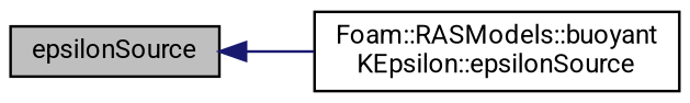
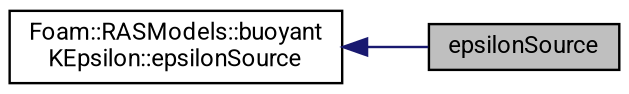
  digraph {
    rankdir=LR
    fontname=Roboto
    node [color=black fontname=Roboto fontsize=10 shape=record]
    n1 [fillcolor=grey75 fontcolor=black height=0.2 label=epsilonSource style=filled width=0.4]
    n2 [height=0.2 label="Foam::RASModels::buoyant\lKEpsilon::epsilonSource" width=0.4]
-   n1 -> n2 [color=midnightblue dir=back fontname=Roboto fontsize=10 labelfontname=Helvetica labelfontsize=10 style=solid]
+   n2 -> n1 [color=midnightblue dir=back fontname=Roboto fontsize=10 labelfontname=Helvetica labelfontsize=10 style=solid]
  }
